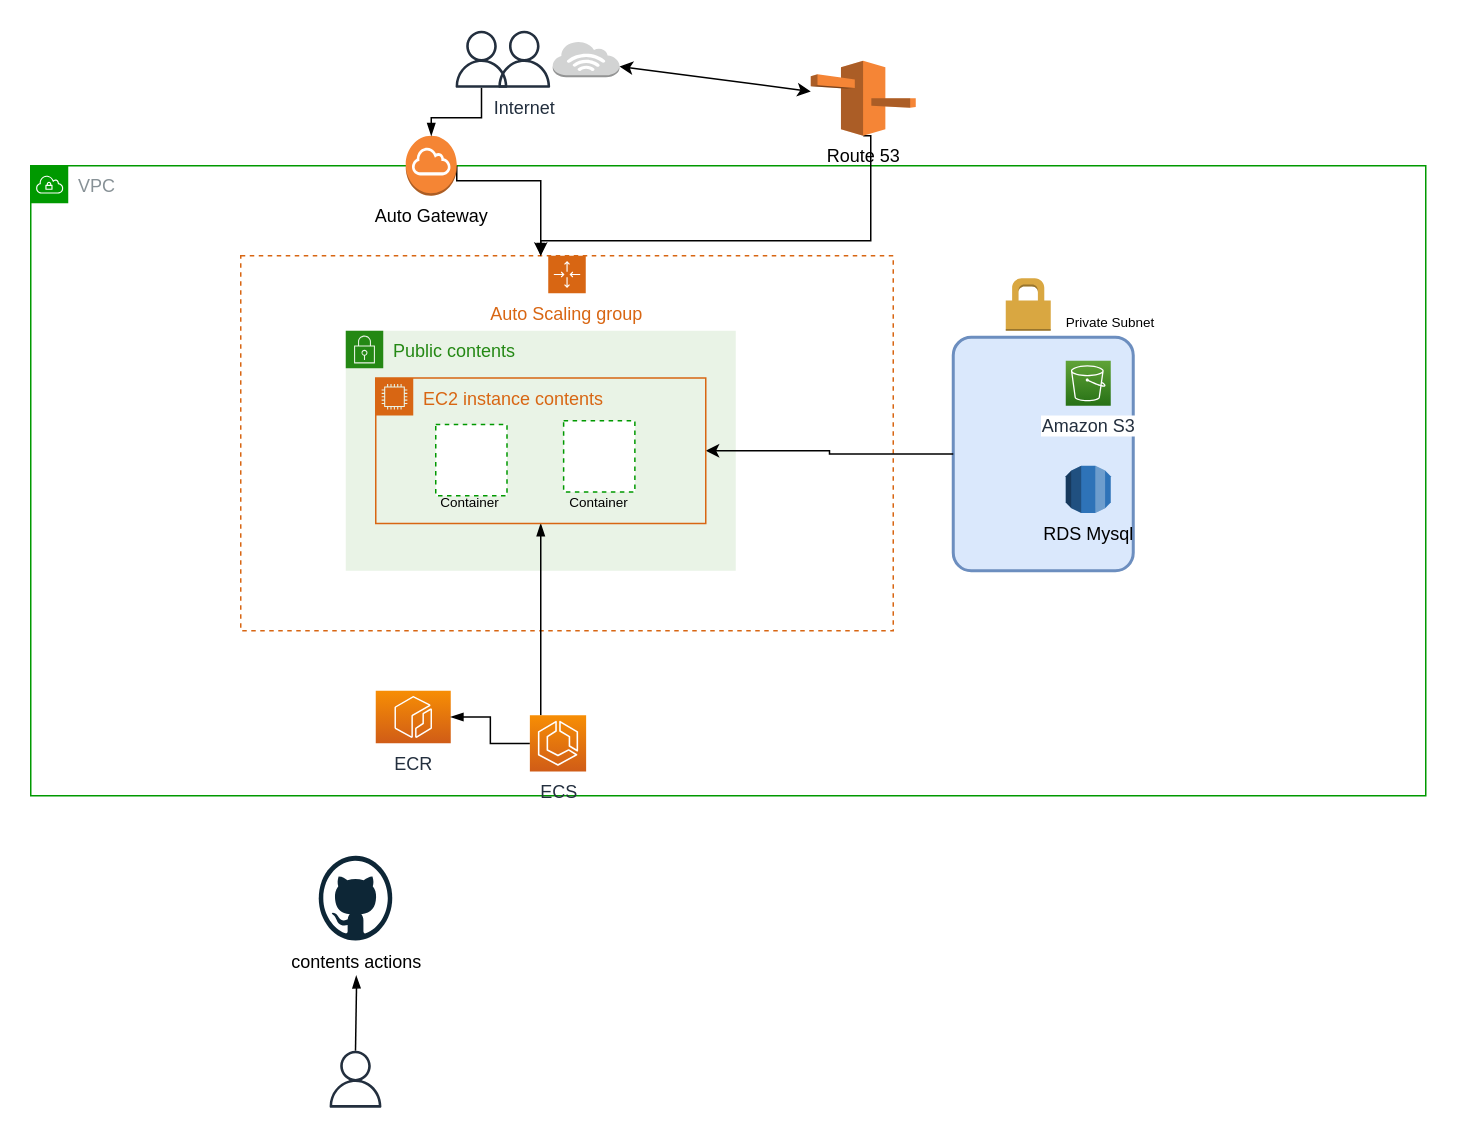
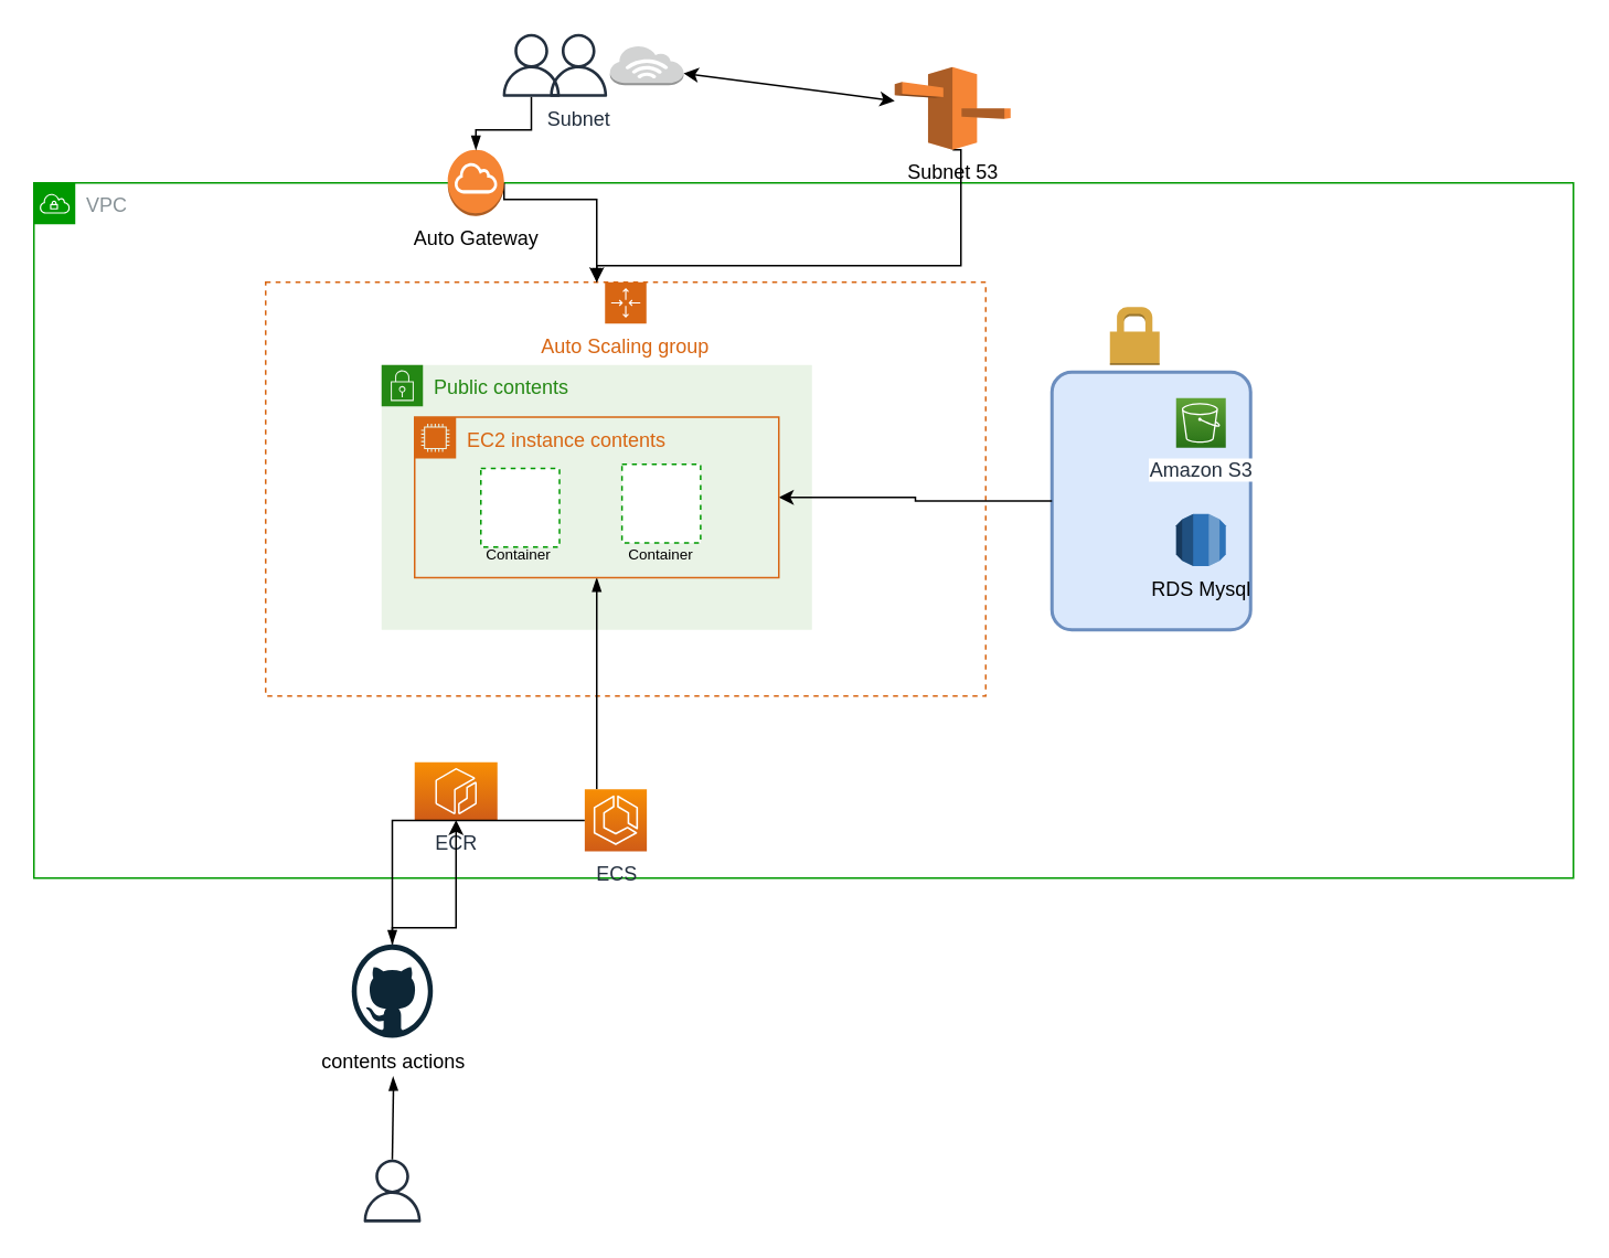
  <mxCell id="0" />
  <mxCell id="1" parent="0" />
  <mxCell id="2" value="VPC" style="outlineConnect=0;gradientColor=none;html=1;whiteSpace=wrap;fontSize=12;fontStyle=0;shape=mxgraph.aws4.group;grIcon=mxgraph.aws4.group_vpc;fillColor=none;verticalAlign=top;align=left;spacingLeft=30;fontColor=#879196;dashed=0;strokeColor=#009900;" parent="1" vertex="1"><mxGeometry x="20" y="110" width="930" height="420" as="geometry" /></mxCell>
  <mxCell id="3" value="" style="rounded=1;arcSize=10;dashed=0;fillColor=#dae8fc;strokeWidth=2;strokeColor=#6c8ebf;" parent="1" vertex="1"><mxGeometry x="635" y="224.38" width="120" height="155.62" as="geometry" /></mxCell>
  <mxCell id="4" value="Public contents" style="points=[[0,0],[0.25,0],[0.5,0],[0.75,0],[1,0],[1,0.25],[1,0.5],[1,0.75],[1,1],[0.75,1],[0.5,1],[0.25,1],[0,1],[0,0.75],[0,0.5],[0,0.25]];outlineConnect=0;gradientColor=none;html=1;whiteSpace=wrap;fontSize=12;fontStyle=0;shape=mxgraph.aws4.group;grIcon=mxgraph.aws4.group_security_group;grStroke=0;strokeColor=#248814;fillColor=#E9F3E6;verticalAlign=top;align=left;spacingLeft=30;fontColor=#248814;dashed=0;" parent="1" vertex="1"><mxGeometry x="230" y="220" width="260" height="160" as="geometry" /></mxCell>
  <mxCell id="5" value="Auto Scaling group" style="points=[[0,0],[0.25,0],[0.5,0],[0.75,0],[1,0],[1,0.25],[1,0.5],[1,0.75],[1,1],[0.75,1],[0.5,1],[0.25,1],[0,1],[0,0.75],[0,0.5],[0,0.25]];outlineConnect=0;gradientColor=none;html=1;whiteSpace=wrap;fontSize=12;fontStyle=0;shape=mxgraph.aws4.groupCenter;grIcon=mxgraph.aws4.group_auto_scaling_group;grStroke=1;strokeColor=#D86613;fillColor=none;verticalAlign=top;align=center;fontColor=#D86613;dashed=1;spacingTop=25;" parent="1" vertex="1"><mxGeometry x="160" y="170" width="435" height="250" as="geometry" /></mxCell>
  <mxCell id="6" value="Amazon S3" style="outlineConnect=0;fontColor=#232F3E;gradientColor=#60A337;gradientDirection=north;fillColor=#277116;strokeColor=#ffffff;dashed=0;verticalLabelPosition=bottom;verticalAlign=top;align=center;html=1;fontSize=12;fontStyle=0;aspect=fixed;shape=mxgraph.aws4.resourceIcon;resIcon=mxgraph.aws4.s3;labelBackgroundColor=#ffffff;" parent="1" vertex="1"><mxGeometry x="710" y="240" width="30" height="30" as="geometry" /></mxCell>
  <mxCell id="7" value="ECR" style="outlineConnect=0;fontColor=#232F3E;gradientColor=#F78E04;gradientDirection=north;fillColor=#D05C17;strokeColor=#ffffff;dashed=0;verticalLabelPosition=bottom;verticalAlign=top;align=center;html=1;fontSize=12;fontStyle=0;aspect=fixed;shape=mxgraph.aws4.resourceIcon;resIcon=mxgraph.aws4.ecr;" parent="1" vertex="1"><mxGeometry x="250" y="460" width="50" height="35" as="geometry" /></mxCell>
  <mxCell id="8" style="edgeStyle=orthogonalEdgeStyle;rounded=0;orthogonalLoop=1;jettySize=auto;html=1;entryX=0.5;entryY=1;entryDx=0;entryDy=0;endArrow=blockThin;endFill=1;" parent="1" source="10" target="20" edge="1"><mxGeometry relative="1" as="geometry"><Array as="points"><mxPoint x="360" y="410" /><mxPoint x="360" y="410" /></Array></mxGeometry></mxCell>
- <mxCell id="9" value="" style="edgeStyle=orthogonalEdgeStyle;rounded=0;orthogonalLoop=1;jettySize=auto;html=1;endArrow=blockThin;endFill=1;" parent="1" source="10" target="7" edge="1"><mxGeometry relative="1" as="geometry" /></mxCell>
+ <mxCell id="9" value="" style="edgeStyle=orthogonalEdgeStyle;rounded=0;orthogonalLoop=1;jettySize=auto;html=1;endArrow=blockThin;endFill=1;" parent="1" source="10" target="36" edge="1"><mxGeometry relative="1" as="geometry" /></mxCell>
  <mxCell id="10" value="ECS" style="outlineConnect=0;fontColor=#232F3E;gradientColor=#F78E04;gradientDirection=north;fillColor=#D05C17;strokeColor=#ffffff;dashed=0;verticalLabelPosition=bottom;verticalAlign=top;align=center;html=1;fontSize=12;fontStyle=0;aspect=fixed;shape=mxgraph.aws4.resourceIcon;resIcon=mxgraph.aws4.ecs;" parent="1" vertex="1"><mxGeometry x="352.75" y="476.25" width="37.5" height="37.5" as="geometry" /></mxCell>
  <mxCell id="11" value="RDS Mysql" style="outlineConnect=0;dashed=0;verticalLabelPosition=bottom;verticalAlign=top;align=center;html=1;shape=mxgraph.aws3.rds;fillColor=#2E73B8;gradientColor=none;" parent="1" vertex="1"><mxGeometry x="710" y="310" width="30" height="31.5" as="geometry" /></mxCell>
  <mxCell id="12" style="edgeStyle=orthogonalEdgeStyle;rounded=0;orthogonalLoop=1;jettySize=auto;html=1;exitX=0.5;exitY=1;exitDx=0;exitDy=0;exitPerimeter=0;" parent="1" source="13" target="5" edge="1"><mxGeometry relative="1" as="geometry"><Array as="points"><mxPoint x="580" y="90" /><mxPoint x="580" y="160" /><mxPoint x="360" y="160" /></Array><mxPoint x="350" y="180" as="targetPoint" /></mxGeometry></mxCell>
- <mxCell id="13" value="Route 53" style="outlineConnect=0;dashed=0;verticalLabelPosition=bottom;verticalAlign=top;align=center;html=1;shape=mxgraph.aws3.route_53;fillColor=#F58536;gradientColor=none;" parent="1" vertex="1"><mxGeometry x="540" y="40" width="70" height="50" as="geometry" /></mxCell>
+ <mxCell id="13" value="Subnet 53" style="outlineConnect=0;dashed=0;verticalLabelPosition=bottom;verticalAlign=top;align=center;html=1;shape=mxgraph.aws3.route_53;fillColor=#F58536;gradientColor=none;" parent="1" vertex="1"><mxGeometry x="540" y="40" width="70" height="50" as="geometry" /></mxCell>
  <mxCell id="14" value="" style="edgeStyle=orthogonalEdgeStyle;rounded=0;orthogonalLoop=1;jettySize=auto;html=1;" parent="1" source="3" target="20" edge="1"><mxGeometry relative="1" as="geometry" /></mxCell>
  <mxCell id="15" value="" style="dashed=0;html=1;shape=mxgraph.aws3.permissions;fillColor=#D9A741;gradientColor=none;dashed=0;strokeColor=#009900;" parent="1" vertex="1"><mxGeometry x="670" y="185" width="30" height="35" as="geometry" /></mxCell>
  <mxCell id="16" style="edgeStyle=orthogonalEdgeStyle;rounded=0;orthogonalLoop=1;jettySize=auto;html=1;exitX=0.5;exitY=1;exitDx=0;exitDy=0;" parent="1" source="3" target="3" edge="1"><mxGeometry relative="1" as="geometry" /></mxCell>
+ <mxCell id="17" value="" style="edgeStyle=orthogonalEdgeStyle;rounded=0;orthogonalLoop=1;jettySize=auto;html=1;" parent="1" source="36" target="7" edge="1"><mxGeometry relative="1" as="geometry"><Array as="points"><mxPoint x="275" y="560" /></Array></mxGeometry></mxCell>
  <mxCell id="18" value="" style="edgeStyle=orthogonalEdgeStyle;rounded=0;jumpStyle=arc;orthogonalLoop=1;jettySize=auto;html=1;endArrow=blockThin;endFill=1;" parent="1" source="19" edge="1"><mxGeometry relative="1" as="geometry"><mxPoint x="237" y="650" as="targetPoint" /></mxGeometry></mxCell>
  <mxCell id="19" value="" style="outlineConnect=0;fontColor=#232F3E;gradientColor=none;fillColor=#232F3E;strokeColor=none;dashed=0;verticalLabelPosition=bottom;verticalAlign=top;align=center;html=1;fontSize=12;fontStyle=0;aspect=fixed;pointerEvents=1;shape=mxgraph.aws4.user;" parent="1" vertex="1"><mxGeometry x="217.5" y="699.97" width="38" height="38" as="geometry" /></mxCell>
  <mxCell id="20" value="EC2 instance contents" style="points=[[0,0],[0.25,0],[0.5,0],[0.75,0],[1,0],[1,0.25],[1,0.5],[1,0.75],[1,1],[0.75,1],[0.5,1],[0.25,1],[0,1],[0,0.75],[0,0.5],[0,0.25]];outlineConnect=0;gradientColor=none;html=1;whiteSpace=wrap;fontSize=12;fontStyle=0;shape=mxgraph.aws4.group;grIcon=mxgraph.aws4.group_ec2_instance_contents;strokeColor=#D86613;fillColor=none;verticalAlign=top;align=left;spacingLeft=30;fontColor=#D86613;dashed=0;" parent="1" vertex="1"><mxGeometry x="250" y="251.5" width="220" height="97" as="geometry" /></mxCell>
  <mxCell id="21" value="" style="shape=image;html=1;verticalAlign=top;verticalLabelPosition=bottom;labelBackgroundColor=#ffffff;imageAspect=0;aspect=fixed;image=https://cdn3.iconfinder.com/data/icons/social-media-2169/24/social_media_social_media_logo_docker-128.png;strokeColor=#009900;" parent="1" vertex="1"><mxGeometry x="263.25" y="348.5" width="30" height="30" as="geometry" /></mxCell>
  <mxCell id="22" style="edgeStyle=orthogonalEdgeStyle;rounded=0;jumpStyle=arc;orthogonalLoop=1;jettySize=auto;html=1;exitX=1;exitY=0.5;exitDx=0;exitDy=0;exitPerimeter=0;endArrow=blockThin;endFill=1;" parent="1" source="23" target="5" edge="1"><mxGeometry relative="1" as="geometry"><Array as="points"><mxPoint x="304" y="120" /><mxPoint x="360" y="120" /></Array></mxGeometry></mxCell>
  <mxCell id="23" value="Auto Gateway" style="outlineConnect=0;dashed=0;verticalLabelPosition=bottom;verticalAlign=top;align=center;html=1;shape=mxgraph.aws3.internet_gateway;fillColor=#F58534;gradientColor=none;strokeColor=#009900;" parent="1" vertex="1"><mxGeometry x="270" y="90" width="34" height="40" as="geometry" /></mxCell>
  <mxCell id="24" value="" style="whiteSpace=wrap;html=1;aspect=fixed;strokeColor=#009900;dashed=1;fontStyle=1" parent="1" vertex="1"><mxGeometry x="290" y="282.5" width="47.5" height="47.5" as="geometry" /></mxCell>
  <mxCell id="25" value="" style="whiteSpace=wrap;html=1;aspect=fixed;strokeColor=#009900;dashed=1;fontStyle=1" parent="1" vertex="1"><mxGeometry x="375.25" y="280" width="47.5" height="47.5" as="geometry" /></mxCell>
  <mxCell id="26" value="" style="shape=image;html=1;verticalAlign=top;verticalLabelPosition=bottom;labelBackgroundColor=#ffffff;imageAspect=0;aspect=fixed;image=https://cdn4.iconfinder.com/data/icons/logos-and-brands/512/194_Laravel_logo_logos-128.png;strokeColor=#009900;" parent="1" vertex="1"><mxGeometry x="375.25" y="294.75" width="29" height="29" as="geometry" /></mxCell>
  <mxCell id="27" value="&lt;font style=&quot;font-size: 9px&quot;&gt;Container&lt;/font&gt;" style="text;html=1;strokeColor=none;fillColor=none;align=center;verticalAlign=middle;whiteSpace=wrap;rounded=0;dashed=1;" parent="1" vertex="1"><mxGeometry x="293.25" y="323.75" width="40" height="20" as="geometry" /></mxCell>
  <mxCell id="28" value="&lt;font style=&quot;font-size: 9px&quot;&gt;Container&lt;/font&gt;" style="text;html=1;strokeColor=none;fillColor=none;align=center;verticalAlign=middle;whiteSpace=wrap;rounded=0;dashed=1;" parent="1" vertex="1"><mxGeometry x="379" y="323.75" width="40" height="20" as="geometry" /></mxCell>
- <mxCell id="29" value="&lt;font style=&quot;font-size: 9px&quot;&gt;Private Subnet&lt;/font&gt;" style="text;html=1;strokeColor=none;fillColor=none;align=center;verticalAlign=middle;whiteSpace=wrap;rounded=0;dashed=1;" parent="1" vertex="1"><mxGeometry x="700" y="204.38" width="80" height="20" as="geometry" /></mxCell>
  <mxCell id="30" style="edgeStyle=orthogonalEdgeStyle;rounded=0;orthogonalLoop=1;jettySize=auto;html=1;entryX=0.5;entryY=0;entryDx=0;entryDy=0;entryPerimeter=0;endArrow=blockThin;endFill=1;jumpStyle=arc;" parent="1" source="31" target="23" edge="1"><mxGeometry relative="1" as="geometry" /></mxCell>
  <mxCell id="31" value="" style="outlineConnect=0;fontColor=#232F3E;gradientColor=none;fillColor=#232F3E;strokeColor=none;dashed=0;verticalLabelPosition=bottom;verticalAlign=top;align=center;html=1;fontSize=12;fontStyle=0;aspect=fixed;pointerEvents=1;shape=mxgraph.aws4.user;" parent="1" vertex="1"><mxGeometry x="301.5" width="38" height="38" as="geometry" y="20" /></mxCell>
- <mxCell id="32" value="Internet" style="outlineConnect=0;fontColor=#232F3E;gradientColor=none;fillColor=#232F3E;strokeColor=none;dashed=0;verticalLabelPosition=bottom;verticalAlign=top;align=center;html=1;fontSize=12;fontStyle=0;aspect=fixed;pointerEvents=1;shape=mxgraph.aws4.user;" parent="1" vertex="1"><mxGeometry x="330" width="38" height="38" as="geometry" y="20" /></mxCell>
+ <mxCell id="32" value="Subnet" style="outlineConnect=0;fontColor=#232F3E;gradientColor=none;fillColor=#232F3E;strokeColor=none;dashed=0;verticalLabelPosition=bottom;verticalAlign=top;align=center;html=1;fontSize=12;fontStyle=0;aspect=fixed;pointerEvents=1;shape=mxgraph.aws4.user;" parent="1" vertex="1"><mxGeometry x="330" width="38" height="38" as="geometry" y="20" /></mxCell>
  <mxCell id="33" value="" style="outlineConnect=0;dashed=0;verticalLabelPosition=bottom;verticalAlign=top;align=center;html=1;shape=mxgraph.aws3.internet_3;fillColor=#D2D3D3;gradientColor=none;strokeColor=#009900;" parent="1" vertex="1"><mxGeometry x="368" y="27" width="44.5" height="24" as="geometry" /></mxCell>
  <mxCell id="34" value="" style="endArrow=classic;startArrow=classic;html=1;exitX=1;exitY=0.7;exitDx=0;exitDy=0;exitPerimeter=0;" parent="1" source="33" target="13" edge="1"><mxGeometry width="50" height="50" relative="1" as="geometry"><mxPoint x="410" y="120" as="sourcePoint" /><mxPoint x="460" y="70" as="targetPoint" /></mxGeometry></mxCell>
  <mxCell id="35" value="" style="shape=image;html=1;verticalAlign=top;verticalLabelPosition=bottom;labelBackgroundColor=#ffffff;imageAspect=0;aspect=fixed;image=https://cdn4.iconfinder.com/data/icons/logos-brands-5/24/vue-dot-js-128.png;dashed=1;strokeColor=#009900;fillColor=#ffffff;" parent="1" vertex="1"><mxGeometry x="404.25" y="299.25" width="20" height="20" as="geometry" /></mxCell>
  <mxCell id="36" value="contents actions" style="dashed=0;outlineConnect=0;html=1;align=center;labelPosition=center;verticalLabelPosition=bottom;verticalAlign=top;shape=mxgraph.weblogos.github" parent="1" vertex="1"><mxGeometry x="212" y="570" width="49" height="56.5" as="geometry" /></mxCell>
